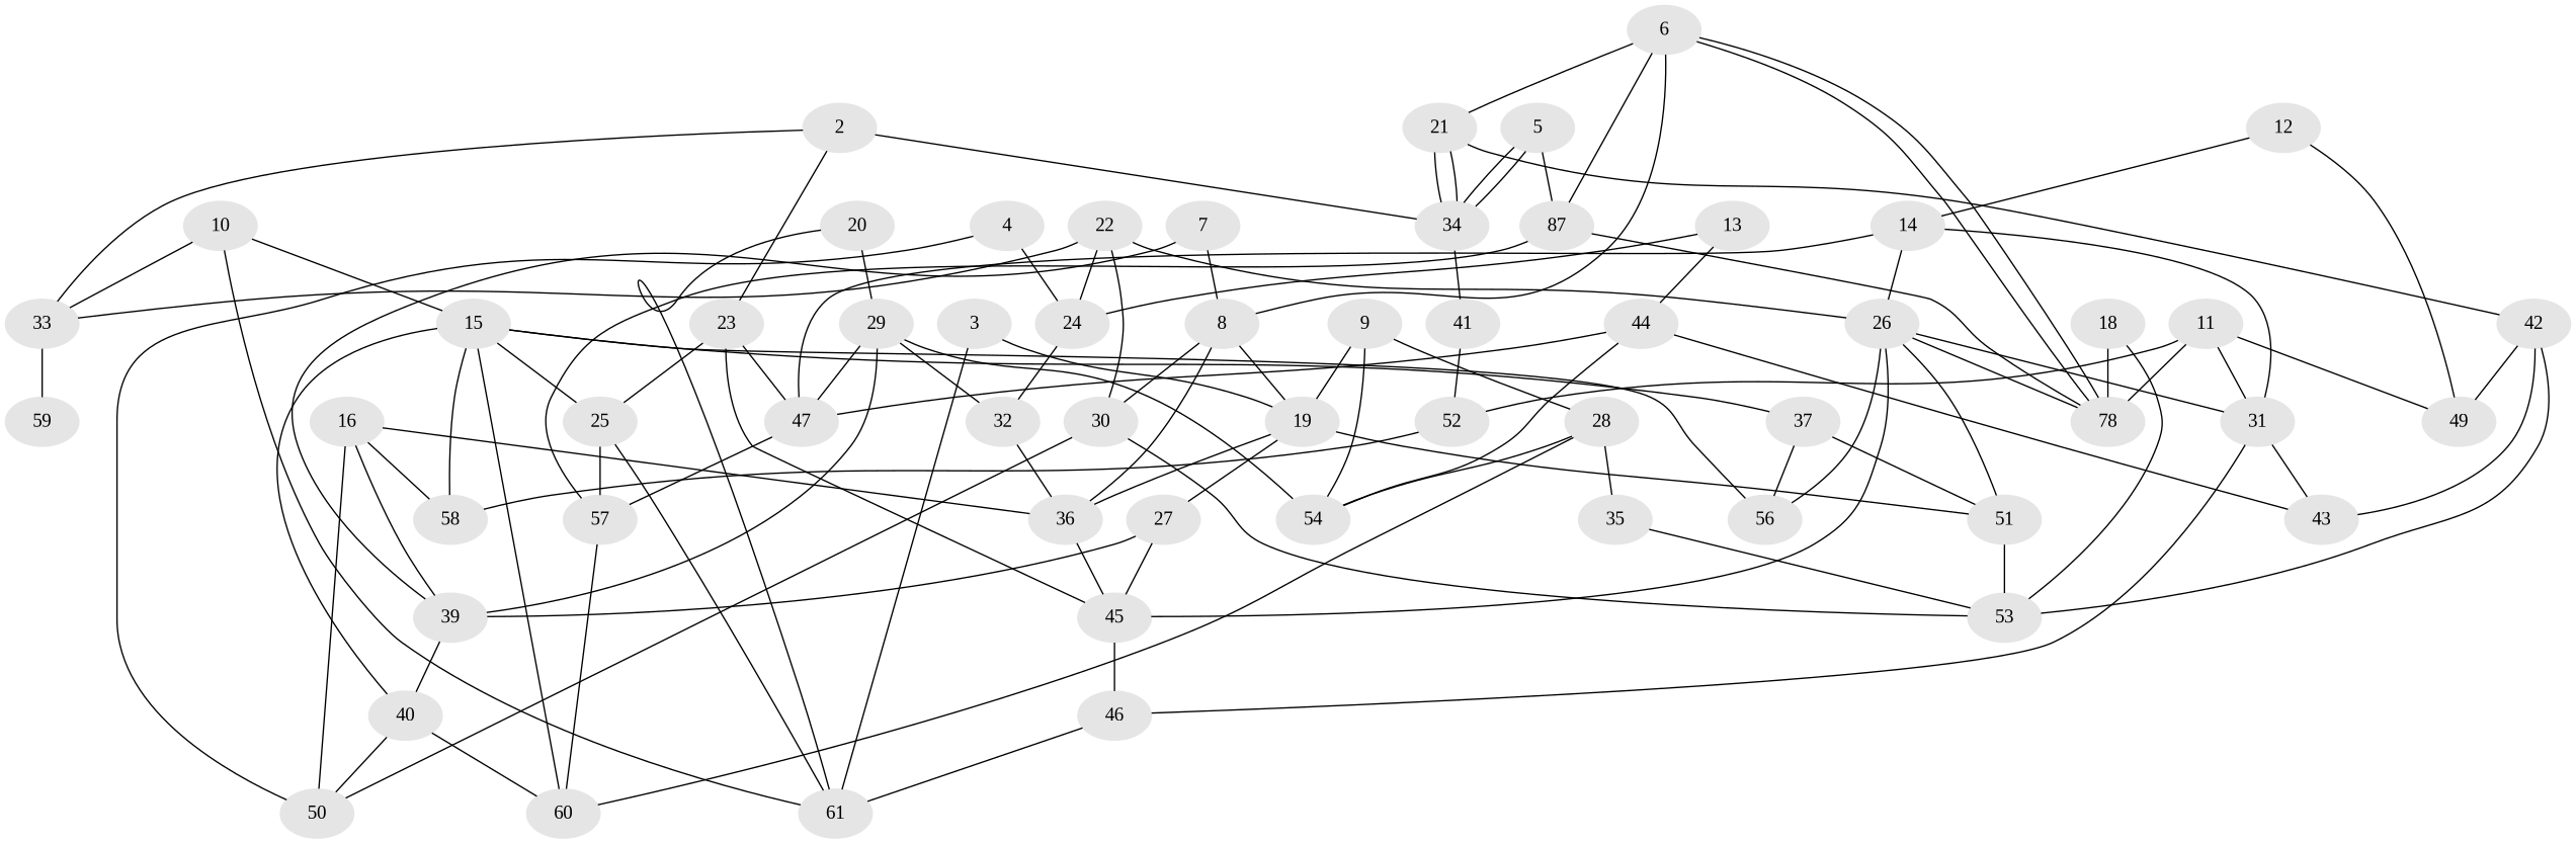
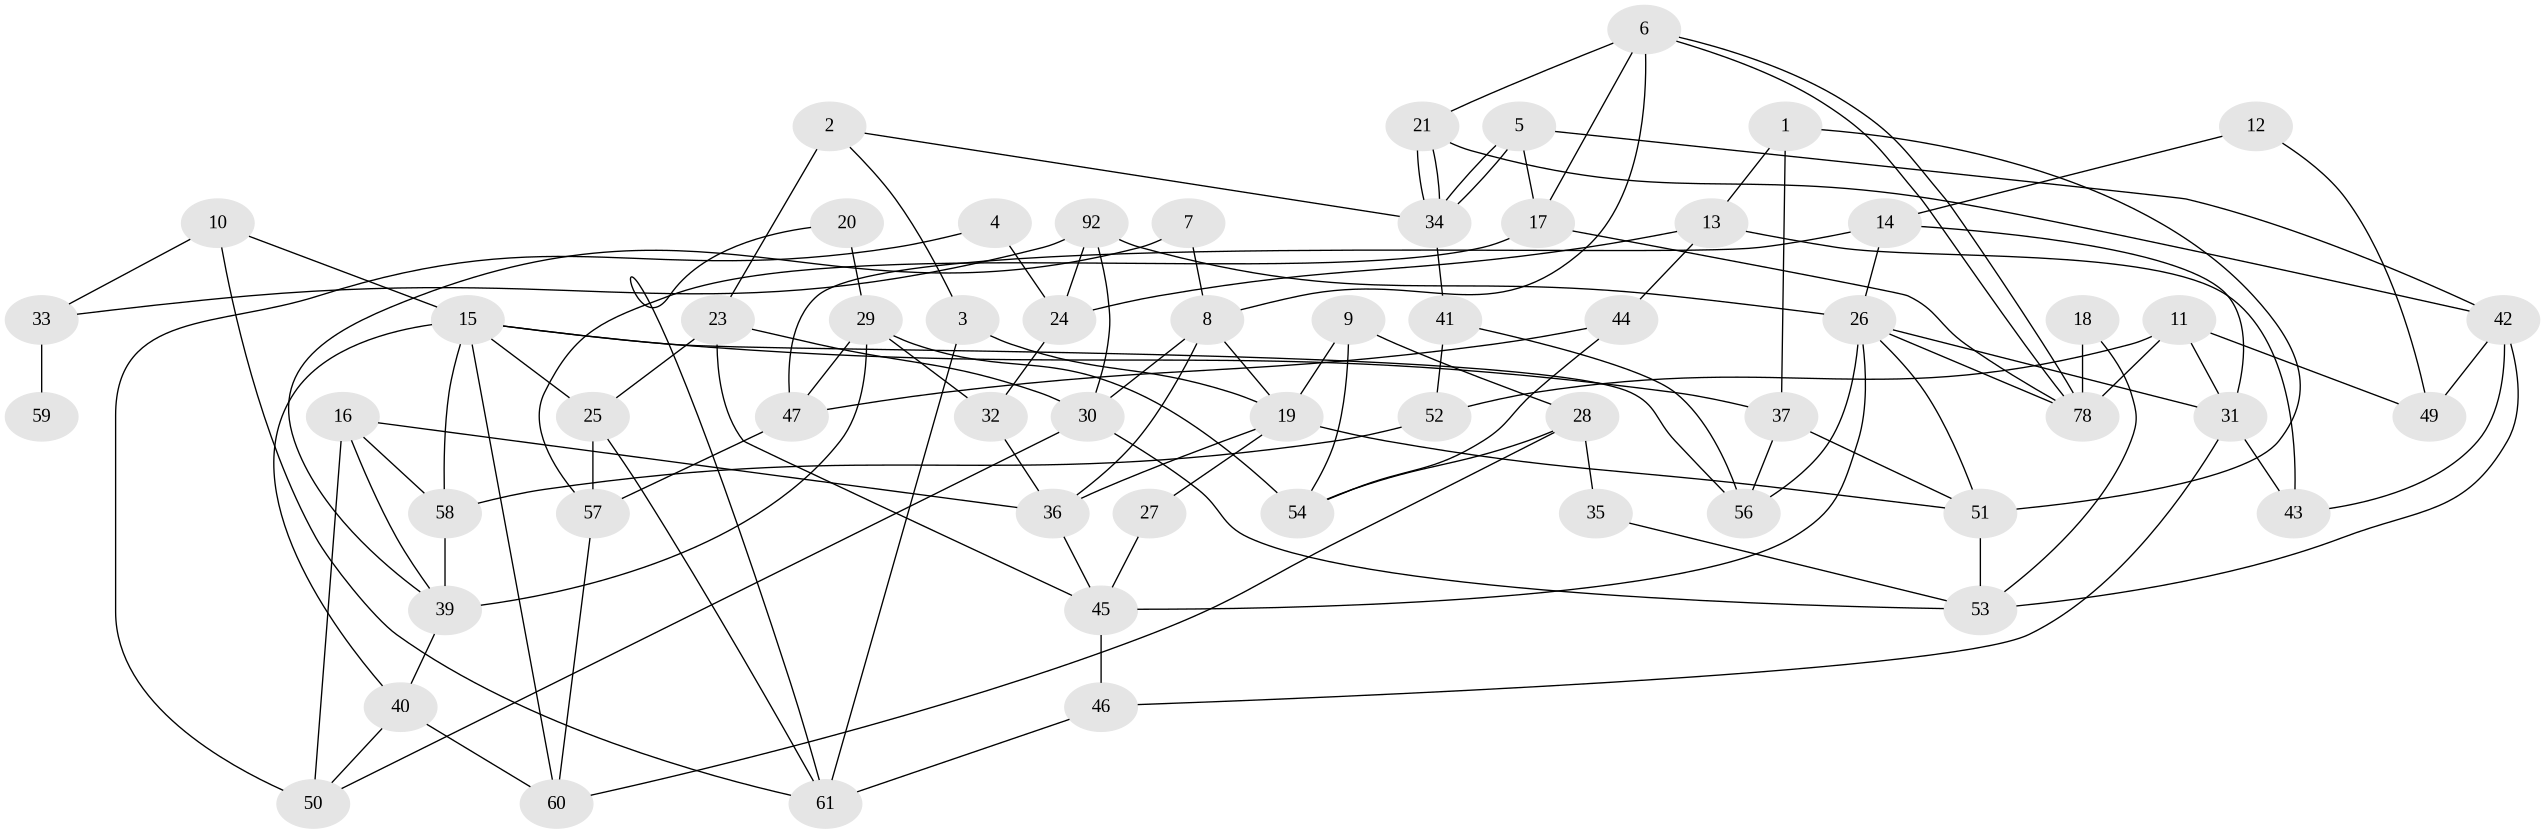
  graph {
    fontname="Liberation Serif"
    node [color=gray90 fontname="Liberation Serif" style=filled]
    edge [fontname="Liberation Serif"]
+   1
    13
    37
    51
    24
    43
    44
    56
    53
    2
    3
    23
    34
    19
    61
    30
    25
    45
    41
    36
    27
    4
    50
    n24 [label=78]
    18
    32
    5
-   17 [label=87]
+   17
    42
    57
    49
    6
    8
    21
    7
    39
    40
    9
    28
    54
    60
    35
    10
    15
    33
    58
    59
    11
    31
    52
    46
    12
    14
    26
    47
    16
    20
    29
-   22
+   22 [label=92]
+   1 -- 13
+   1 -- 37
+   1 -- 51
    13 -- 24
-   44 -- 43
+   13 -- 43
    13 -- 44
    37 -- 51
    37 -- 56
    51 -- 53
    24 -- 32
    44 -- 54
    44 -- 47
-   2 -- 33
+   2 -- 3
    2 -- 23
    2 -- 34
    3 -- 19
    3 -- 61
-   23 -- 47
+   23 -- 30
    23 -- 25
    23 -- 45
    34 -- 41
    19 -- 51
    19 -- 36
    19 -- 27
    30 -- 53
    30 -- 50
    25 -- 61
    25 -- 57
    45 -- 46
+   41 -- 56
    41 -- 52
    36 -- 45
    27 -- 45
-   27 -- 39
+   58 -- 39
    4 -- 24
    4 -- 50
    18 -- 53
    18 -- n24
    32 -- 36
    5 -- 34
    5 -- 34
    5 -- 17
+   5 -- 42
    17 -- n24
    17 -- 57
    42 -- 43
    42 -- 53
    42 -- 49
    57 -- 60
    6 -- n24
    6 -- n24
    6 -- 17
    6 -- 8
    6 -- 21
    8 -- 19
    8 -- 30
    8 -- 36
    21 -- 34
    21 -- 34
    21 -- 42
    7 -- 8
    7 -- 39
    39 -- 40
    40 -- 50
    40 -- 60
    9 -- 19
    9 -- 28
    9 -- 54
    28 -- 54
    28 -- 60
    28 -- 35
    35 -- 53
    10 -- 61
    10 -- 15
    10 -- 33
    15 -- 37
    15 -- 56
    15 -- 25
    15 -- 40
    15 -- 60
    15 -- 58
    33 -- 59
    11 -- n24
    11 -- 49
    11 -- 31
    11 -- 52
    31 -- 43
    31 -- 46
    52 -- 58
    46 -- 61
    12 -- 49
    12 -- 14
    14 -- 31
    14 -- 26
    14 -- 47
    26 -- 51
    26 -- 56
    26 -- 45
    26 -- n24
    26 -- 31
    47 -- 57
    16 -- 36
    16 -- 50
    16 -- 39
    16 -- 58
    20 -- 61
    20 -- 29
    29 -- 32
    29 -- 39
    29 -- 54
    29 -- 47
    22 -- 24
    22 -- 30
    22 -- 33
    22 -- 26
  }
